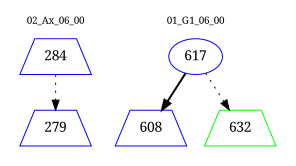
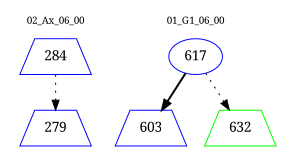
  digraph {
    fontname="Noto Serif"
    node [color=blue fontname="Noto Serif" shape=trapezium]
    edge [color=black fontname="Noto Serif" style=dotted]
    n1 [label=284]
    n2 [label=279]
    n3 [label=617 shape=ellipse]
-   n4 [label=608]
+   n4 [label=603]
    n5 [color=green label=632]
    subgraph cluster_1 {
      color=white
      fontsize=10
      label="02_Ax_06_00"
      n1
      n2
    }
    subgraph cluster_2 {
      color=white
      fontsize=10
      label="01_G1_06_00"
      n3
      n4
      n5
    }
    n1 -> n2
    n3 -> n4 [style=bold]
    n3 -> n5
  }
